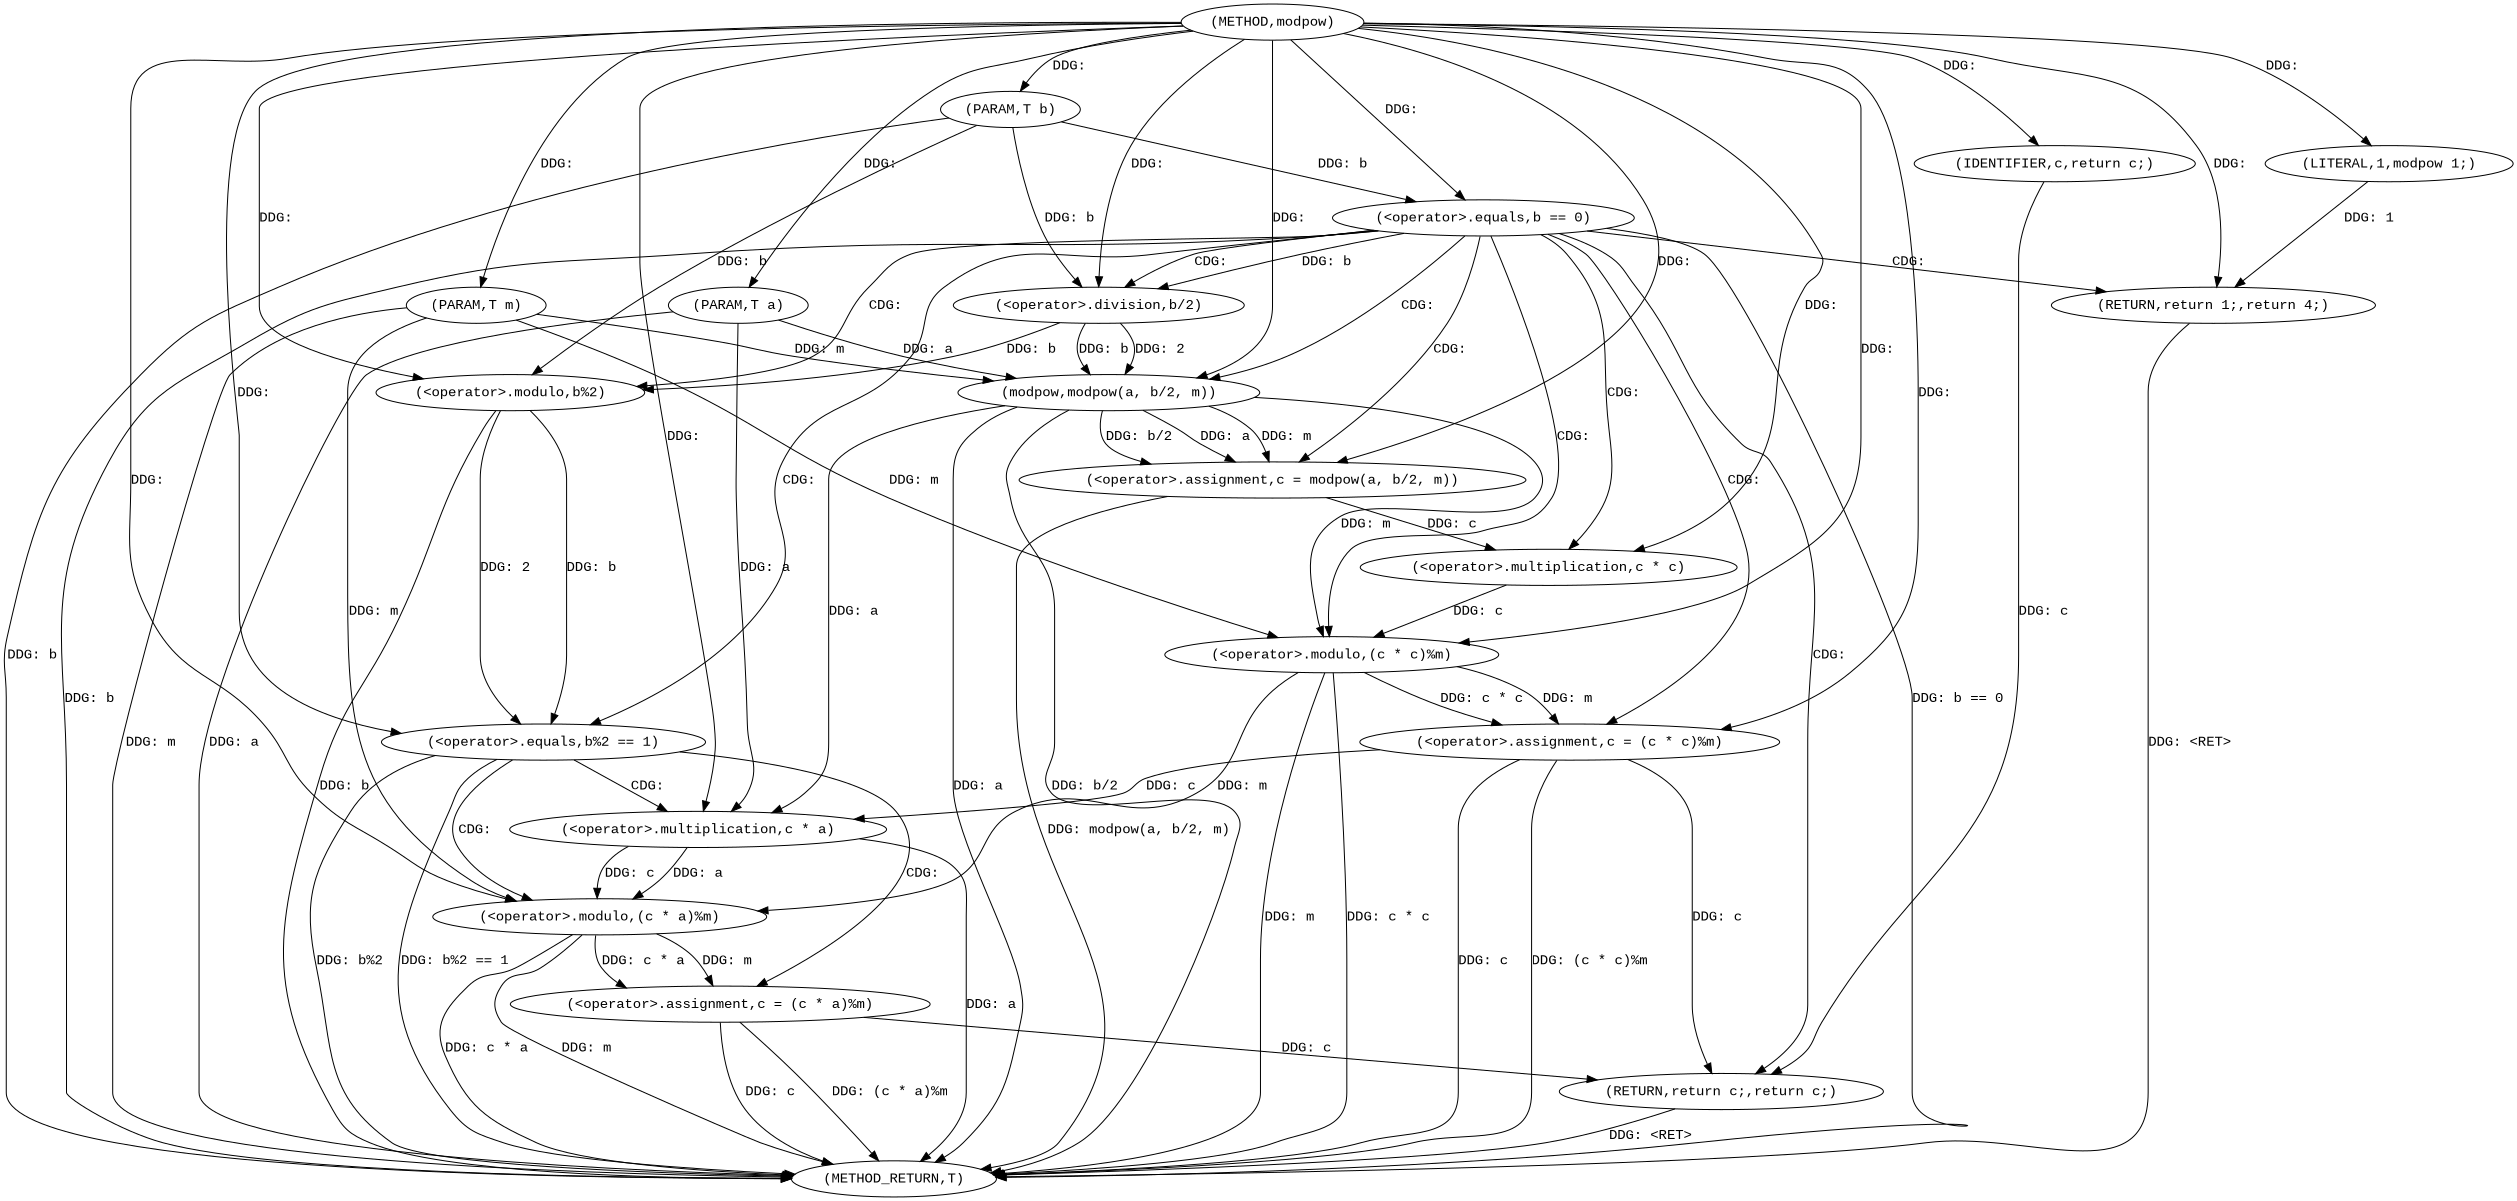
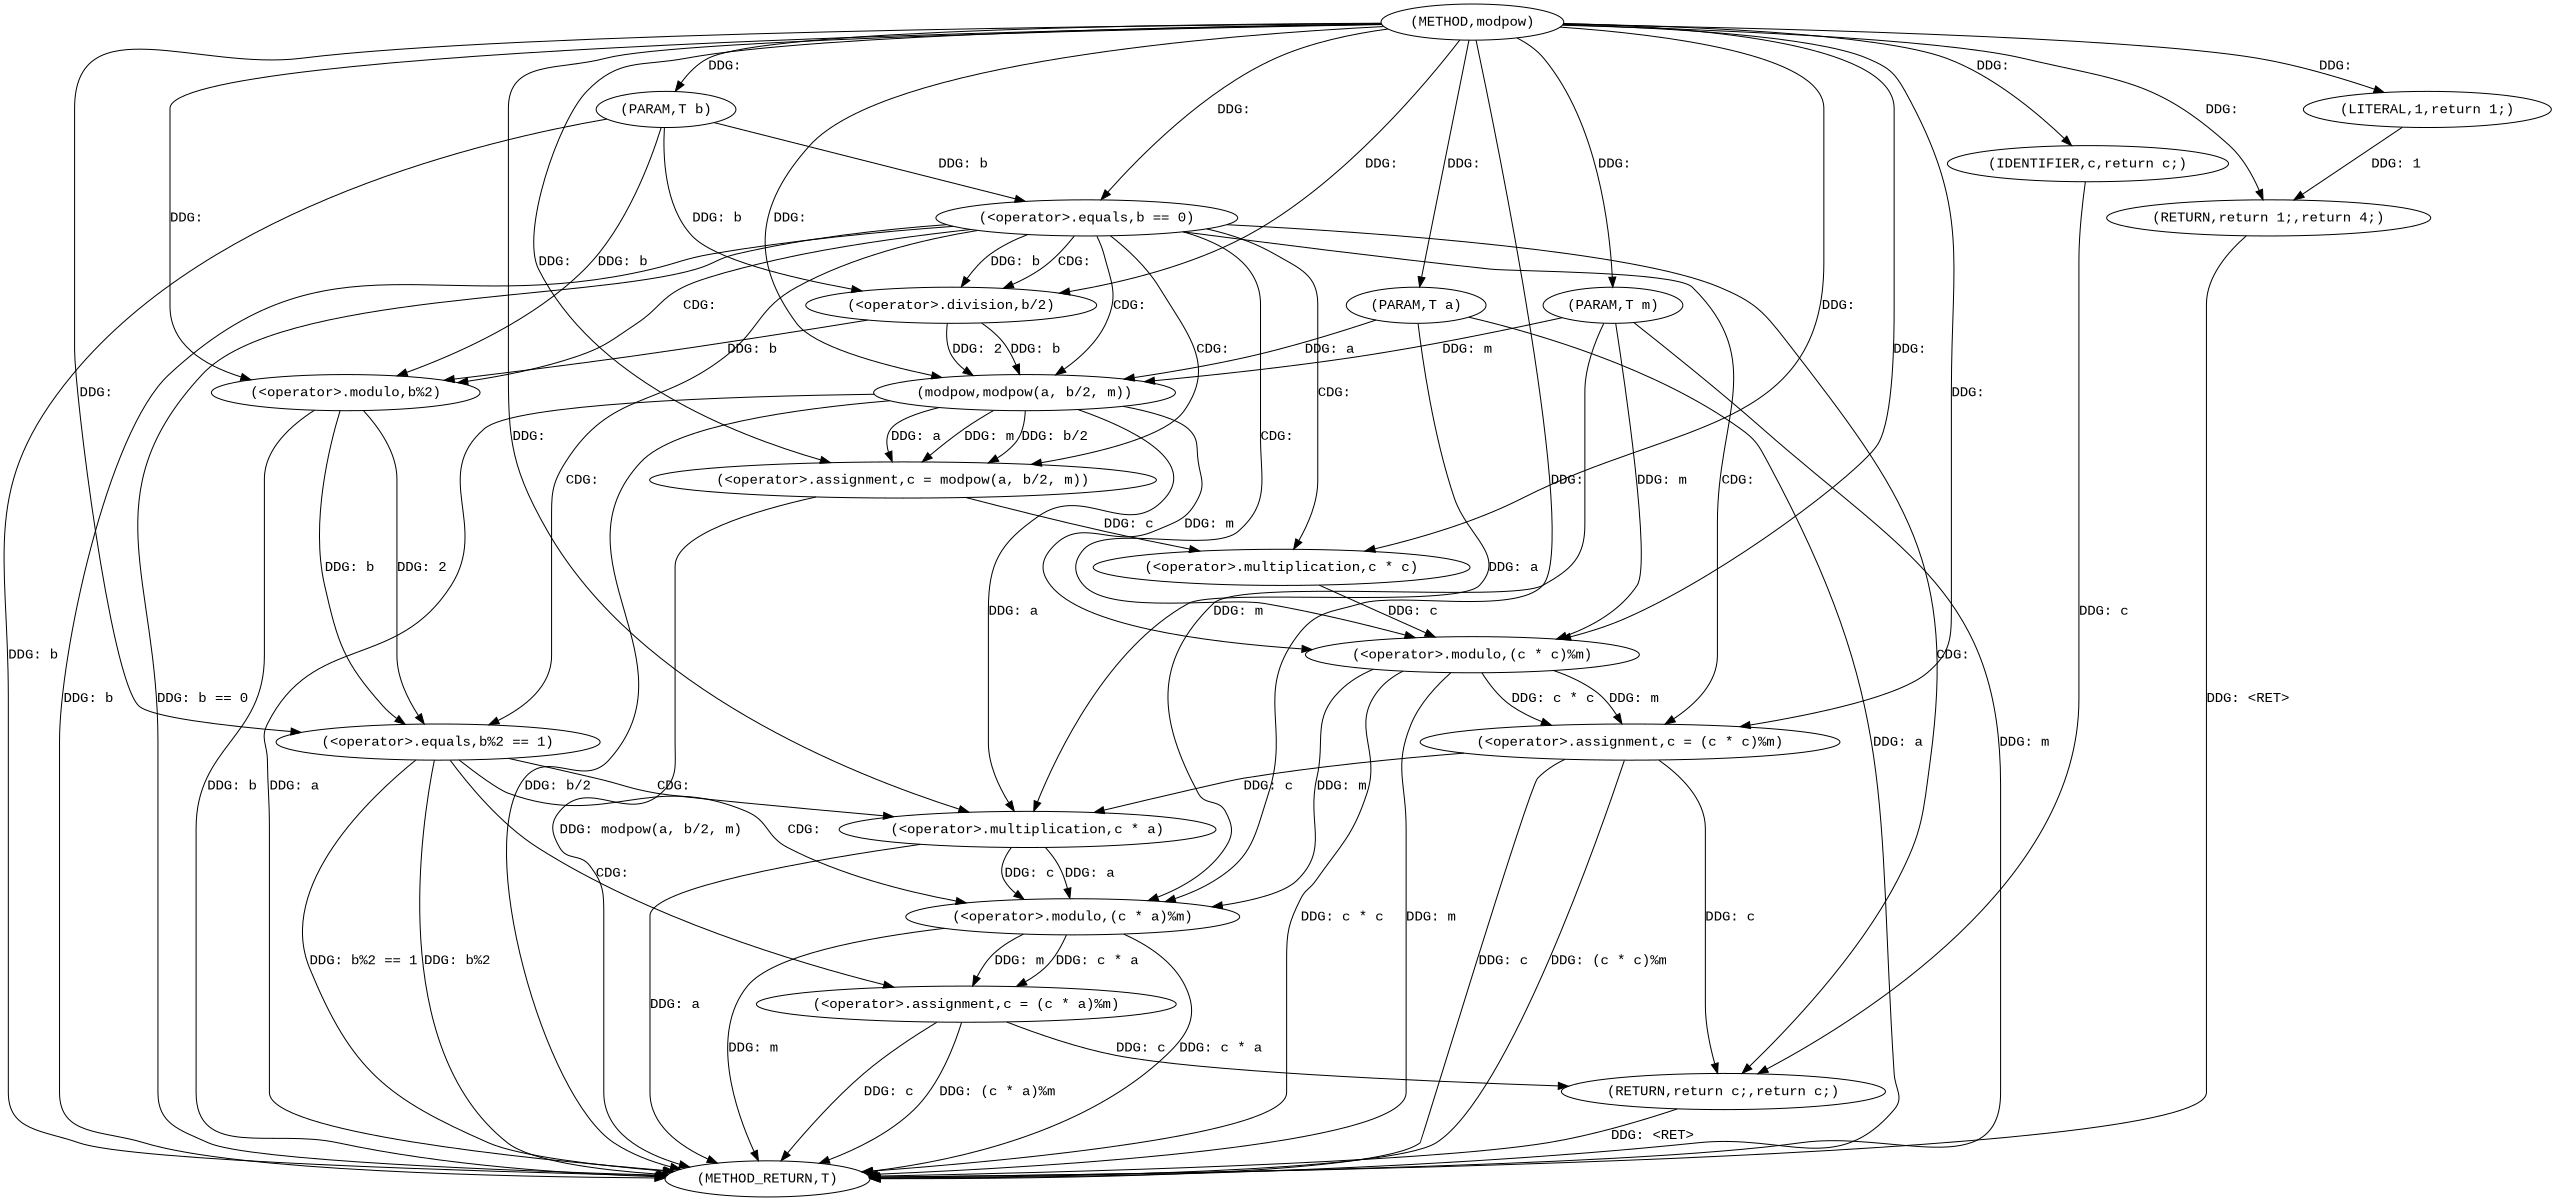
  digraph {
    fontname="Liberation Mono"
    node [fontname="Liberation Mono"]
    edge [fontname="Liberation Mono"]
    n1 [label="(METHOD,modpow)"]
    n2 [label="(PARAM,T a)"]
    n3 [label="(PARAM,T b)"]
    n4 [label="(PARAM,T m)"]
    n5 [label="(<operator>.assignment,c = modpow(a, b/2, m))"]
    n6 [label="(<operator>.assignment,c = (c * c)%m)"]
    n7 [label="(<operator>.equals,b == 0)"]
    n8 [label="(<operator>.equals,b%2 == 1)"]
    n9 [label="(IDENTIFIER,c,return c;)"]
    n10 [label="(RETURN,return 1;,return 4;)"]
    n11 [label="(modpow,modpow(a, b/2, m))"]
    n12 [label="(<operator>.modulo,(c * c)%m)"]
-   n13 [label="(LITERAL,1,modpow 1;)"]
+   n13 [label="(LITERAL,1,return 1;)"]
    n14 [label="(<operator>.division,b/2)"]
    n15 [label="(<operator>.multiplication,c * c)"]
    n16 [label="(<operator>.modulo,b%2)"]
    n17 [label="(<operator>.modulo,(c * a)%m)"]
    n18 [label="(<operator>.multiplication,c * a)"]
    n19 [label="(METHOD_RETURN,T)"]
    n20 [label="(RETURN,return c;,return c;)"]
    n21 [label="(<operator>.assignment,c = (c * a)%m)"]
    n1 -> n2 [label="DDG: "]
    n1 -> n3 [label="DDG: "]
    n1 -> n4 [label="DDG: "]
    n1 -> n5 [label="DDG: "]
    n1 -> n6 [label="DDG: "]
    n1 -> n7 [label="DDG: "]
    n1 -> n8 [label="DDG: "]
    n1 -> n9 [label="DDG: "]
    n1 -> n10 [label="DDG: "]
    n1 -> n11 [label="DDG: "]
    n1 -> n12 [label="DDG: "]
    n1 -> n13 [label="DDG: "]
    n1 -> n14 [label="DDG: "]
    n1 -> n15 [label="DDG: "]
    n1 -> n16 [label="DDG: "]
    n1 -> n17 [label="DDG: "]
    n1 -> n18 [label="DDG: "]
    n2 -> n11 [label="DDG: a"]
    n2 -> n18 [label="DDG: a"]
    n2 -> n19 [label="DDG: a"]
    n3 -> n7 [label="DDG: b"]
    n3 -> n14 [label="DDG: b"]
    n3 -> n16 [label="DDG: b"]
    n3 -> n19 [label="DDG: b"]
    n4 -> n11 [label="DDG: m"]
    n4 -> n12 [label="DDG: m"]
    n4 -> n17 [label="DDG: m"]
    n4 -> n19 [label="DDG: m"]
    n5 -> n15 [label="DDG: c"]
    n5 -> n19 [label="DDG: modpow(a, b/2, m)"]
    n6 -> n18 [label="DDG: c"]
    n6 -> n19 [label="DDG: c"]
    n6 -> n19 [label="DDG: (c * c)%m"]
    n6 -> n20 [label="DDG: c"]
    n7 -> n5 [label="CDG: "]
    n7 -> n6 [label="CDG: "]
    n7 -> n8 [label="CDG: "]
-   n7 -> n10 [label="CDG: "]
    n7 -> n11 [label="CDG: "]
    n7 -> n12 [label="CDG: "]
    n7 -> n14 [label="DDG: b"]
    n7 -> n14 [label="CDG: "]
    n7 -> n15 [label="CDG: "]
    n7 -> n16 [label="CDG: "]
    n7 -> n19 [label="DDG: b"]
    n7 -> n19 [label="DDG: b == 0"]
    n7 -> n20 [label="CDG: "]
    n8 -> n17 [label="CDG: "]
    n8 -> n18 [label="CDG: "]
    n8 -> n19 [label="DDG: b%2"]
    n8 -> n19 [label="DDG: b%2 == 1"]
    n8 -> n21 [label="CDG: "]
    n9 -> n20 [label="DDG: c"]
    n10 -> n19 [label="DDG: <RET>"]
    n11 -> n5 [label="DDG: a"]
    n11 -> n5 [label="DDG: m"]
    n11 -> n5 [label="DDG: b/2"]
    n11 -> n12 [label="DDG: m"]
    n11 -> n18 [label="DDG: a"]
    n11 -> n19 [label="DDG: a"]
    n11 -> n19 [label="DDG: b/2"]
    n12 -> n6 [label="DDG: c * c"]
    n12 -> n6 [label="DDG: m"]
    n12 -> n17 [label="DDG: m"]
    n12 -> n19 [label="DDG: c * c"]
    n12 -> n19 [label="DDG: m"]
    n13 -> n10 [label="DDG: 1"]
    n14 -> n11 [label="DDG: 2"]
    n14 -> n11 [label="DDG: b"]
    n14 -> n16 [label="DDG: b"]
    n15 -> n12 [label="DDG: c"]
    n16 -> n8 [label="DDG: b"]
    n16 -> n8 [label="DDG: 2"]
    n16 -> n19 [label="DDG: b"]
    n17 -> n19 [label="DDG: c * a"]
    n17 -> n19 [label="DDG: m"]
    n17 -> n21 [label="DDG: m"]
    n17 -> n21 [label="DDG: c * a"]
    n18 -> n17 [label="DDG: a"]
    n18 -> n17 [label="DDG: c"]
    n18 -> n19 [label="DDG: a"]
    n20 -> n19 [label="DDG: <RET>"]
    n21 -> n19 [label="DDG: c"]
    n21 -> n19 [label="DDG: (c * a)%m"]
    n21 -> n20 [label="DDG: c"]
  }
